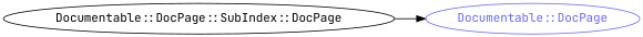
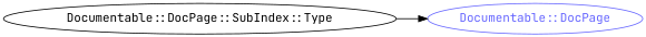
  digraph {
    rankdir=LR
    splines=polyline
    fontname="JetBrains Mono"
    node [fontname="JetBrains Mono"]
-   "Documentable::DocPage::SubIndex::Type" [color="#000000" fontcolor="#000000" label="Documentable::DocPage::SubIndex::DocPage"]
+   "Documentable::DocPage::SubIndex::Type" [color="#000000" fontcolor="#000000"]
    "Documentable::DocPage" [color="#6666FF" fontcolor="#6666FF"]
    "Documentable::DocPage::SubIndex::Type" -> "Documentable::DocPage" [color="#000000" fontname="JetBrains Mono"]
  }
